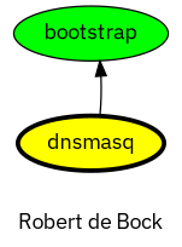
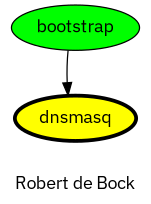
  digraph {
    label="Robert de Bock"
    fontname="IBM Plex Sans"
    node [style=filled fontname="IBM Plex Sans"]
    bootstrap [fillcolor=green]
    dnsmasq [fillcolor=yellow penwidth=3]
-   dnsmasq -> bootstrap [fontname="IBM Plex Sans"]
+   bootstrap -> dnsmasq [fontname="IBM Plex Sans"]
  }
